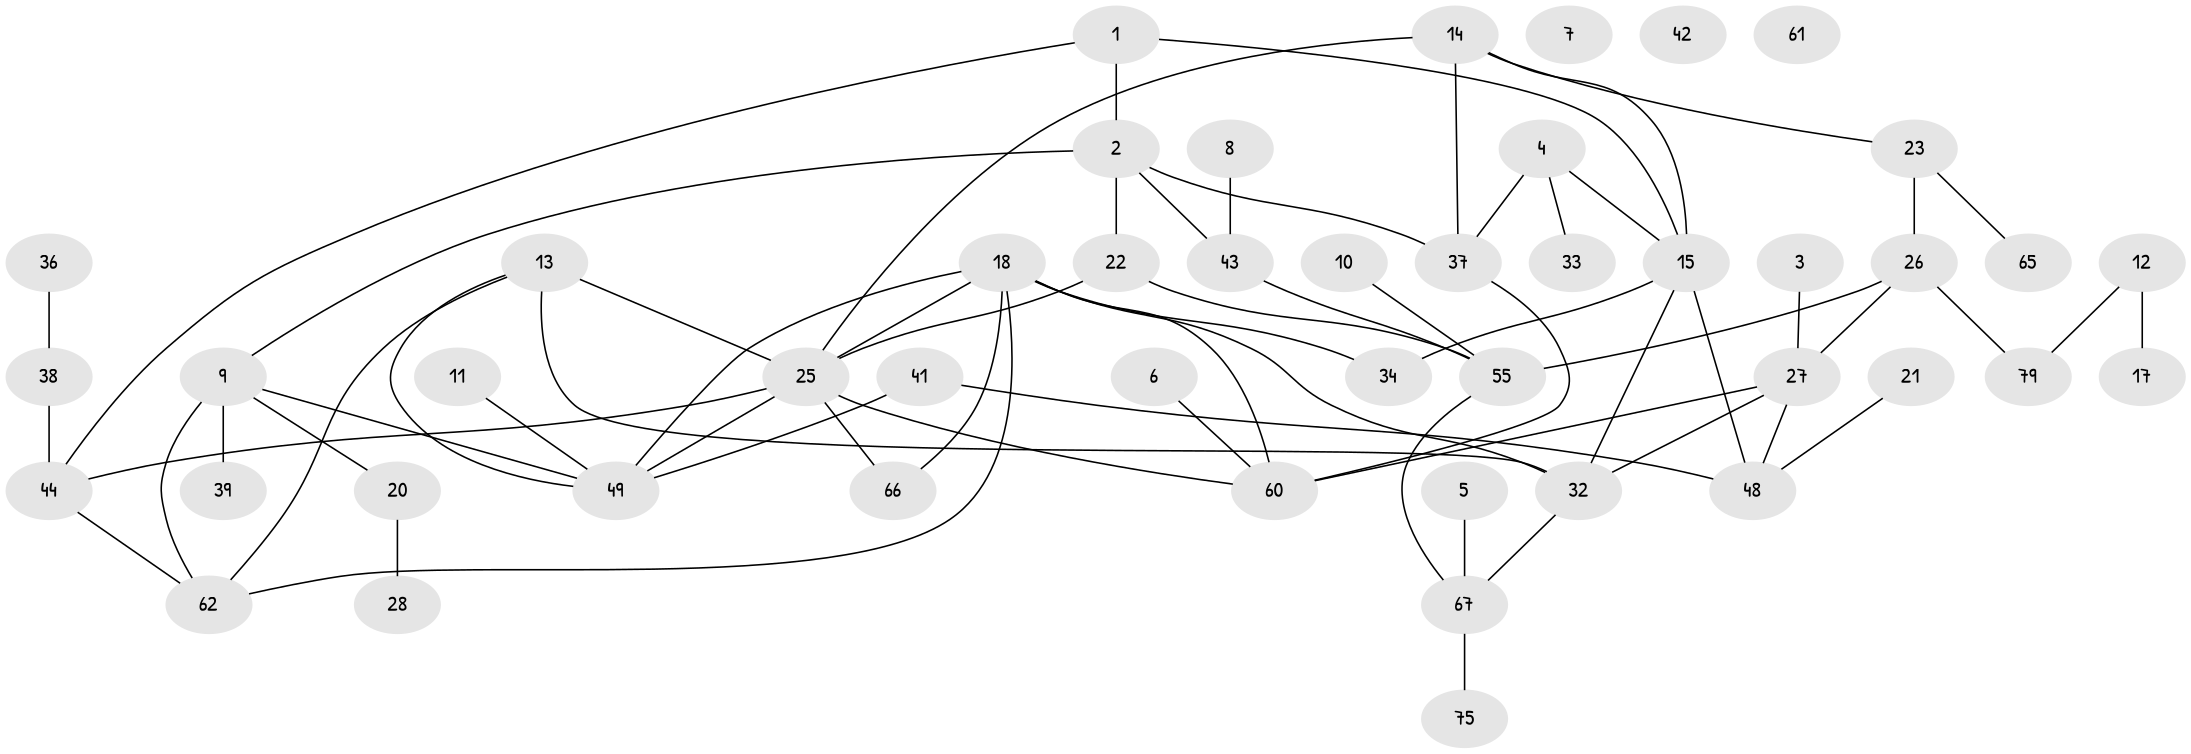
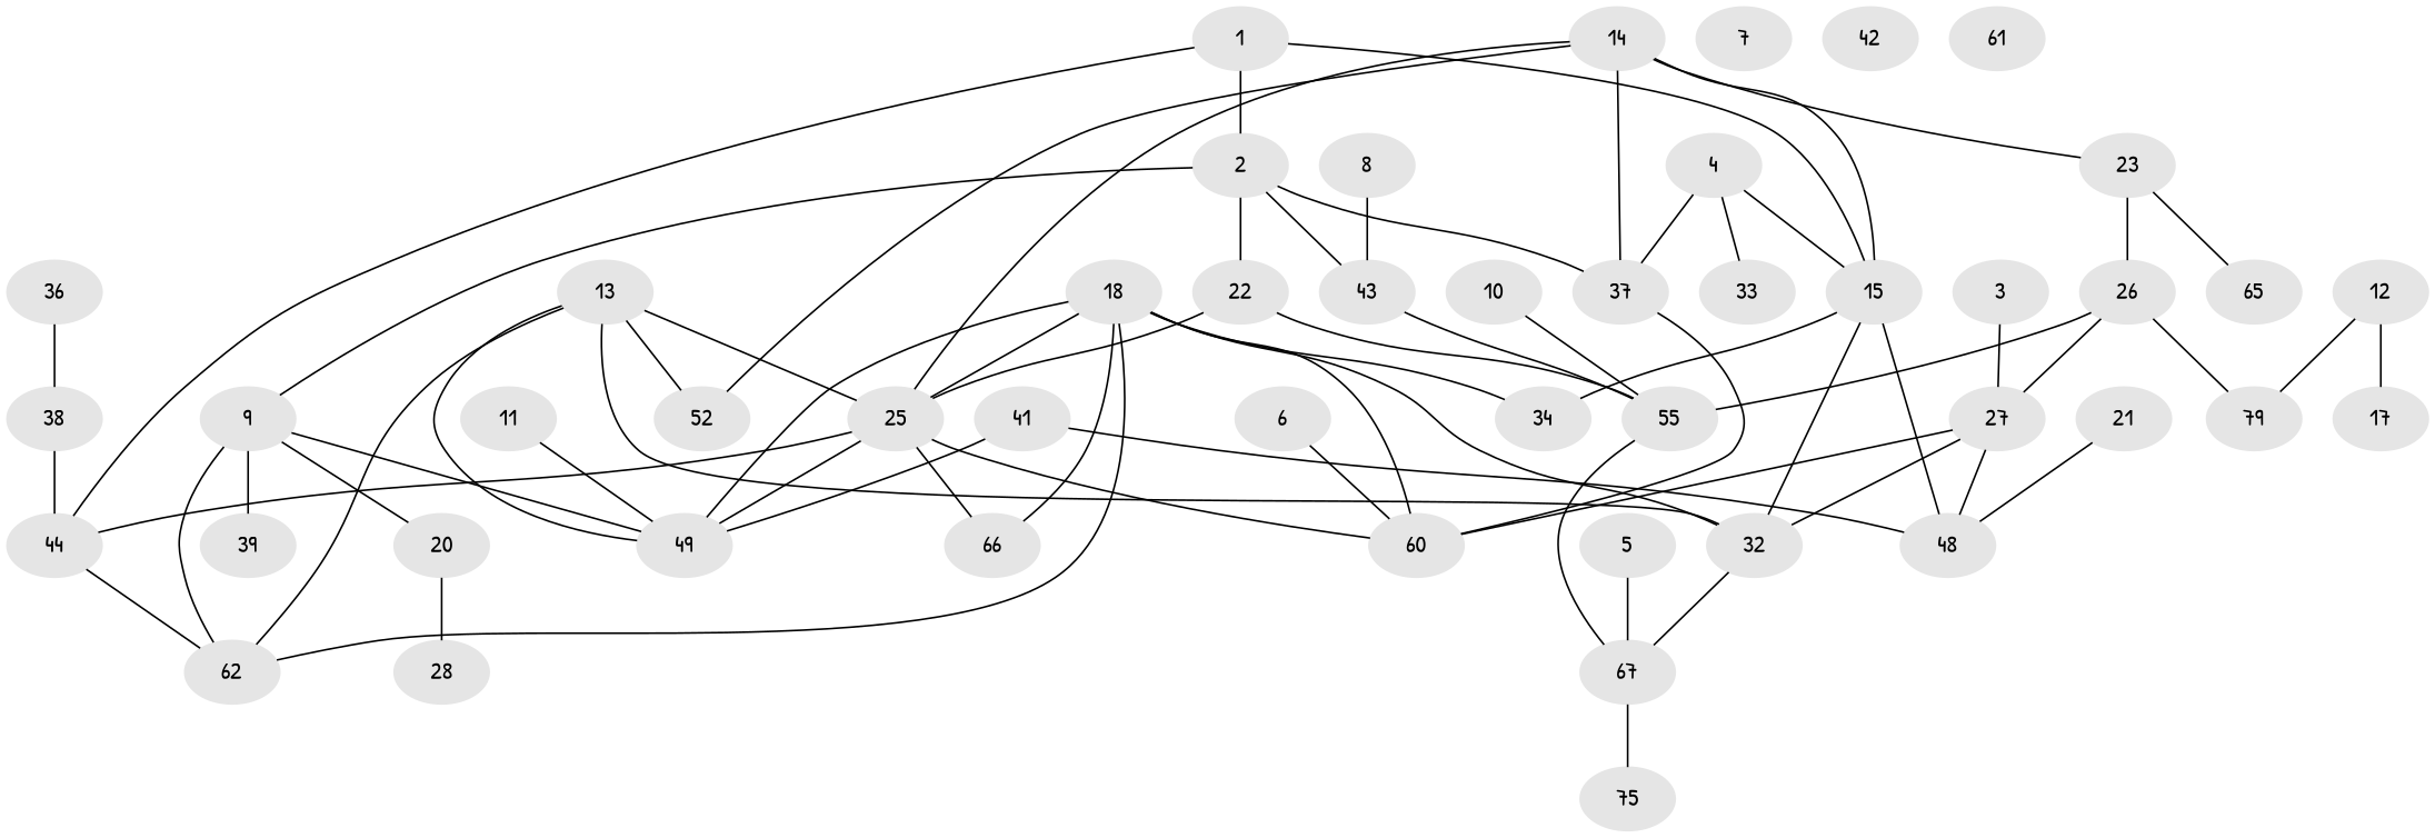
  graph {
    fontname="Patrick Hand"
    node [color=gray90 fontname="Patrick Hand" style=filled]
    edge [fontname="Patrick Hand"]
    2 [super="+19"]
    9 [super="+16"]
    22 [super="+59"]
    37 [super="+40"]
    43 [super="+68"]
    1
    15 [super="+51"]
    44 [super="+64"]
    32 [super="+46"]
    34 [super="+53"]
    48 [super="+63"]
    62 [super="+71"]
    20 [super="+58"]
    39
    49 [super="+72"]
    55 [super="+74"]
    25 [super="+31"]
    60 [super="+70"]
    27 [super="+30"]
    3
    4 [super="+56"]
    33
    n23 [label=67 super="+67"]
    75
    5
    6 [super="+24"]
    7
    8
    28
    10
    11
    12 [super="+54"]
    17
    n34 [label=79]
    13 [super="+29"]
+   52
    66
    14 [super="+35"]
    23 [super="+69"]
    26 [super="+45"]
    65
    18 [super="+50"]
    21
    38 [super="+47"]
    36
    41 [super="+76"]
    42
    61
    2 -- 9
    2 -- 22
    2 -- 37
    2 -- 43
    9 -- 62
    9 -- 20
    9 -- 39
    9 -- 49
    22 -- 55
    22 -- 25
    37 -- 60 [weight=2]
    43 -- 55
    1 -- 2
    1 -- 15
    1 -- 44
    15 -- 32
    15 -- 34
    15 -- 48
    44 -- 62
    32 -- n23
    20 -- 28
    55 -- n23
    25 -- 44
    25 -- 49
    25 -- 60
    25 -- 66
    27 -- 32
    27 -- 48
    27 -- 60
    3 -- 27
    4 -- 37
    4 -- 15
    4 -- 33
    n23 -- 75
    5 -- n23
    6 -- 60
    8 -- 43
    10 -- 55
    11 -- 49
    12 -- 17
    12 -- n34
    13 -- 32 [weight=2]
    13 -- 62
    13 -- 49
    13 -- 25
+   13 -- 52
    14 -- 37
    14 -- 15
    14 -- 25
+   14 -- 52
    14 -- 23
    23 -- 26
    23 -- 65
    26 -- 55
    26 -- 27
    26 -- n34
    18 -- 32
    18 -- 34 [weight=2]
    18 -- 62
    18 -- 49
    18 -- 25
    18 -- 60
    18 -- 66
    21 -- 48
    38 -- 44
    36 -- 38
    41 -- 48
    41 -- 49
  }
